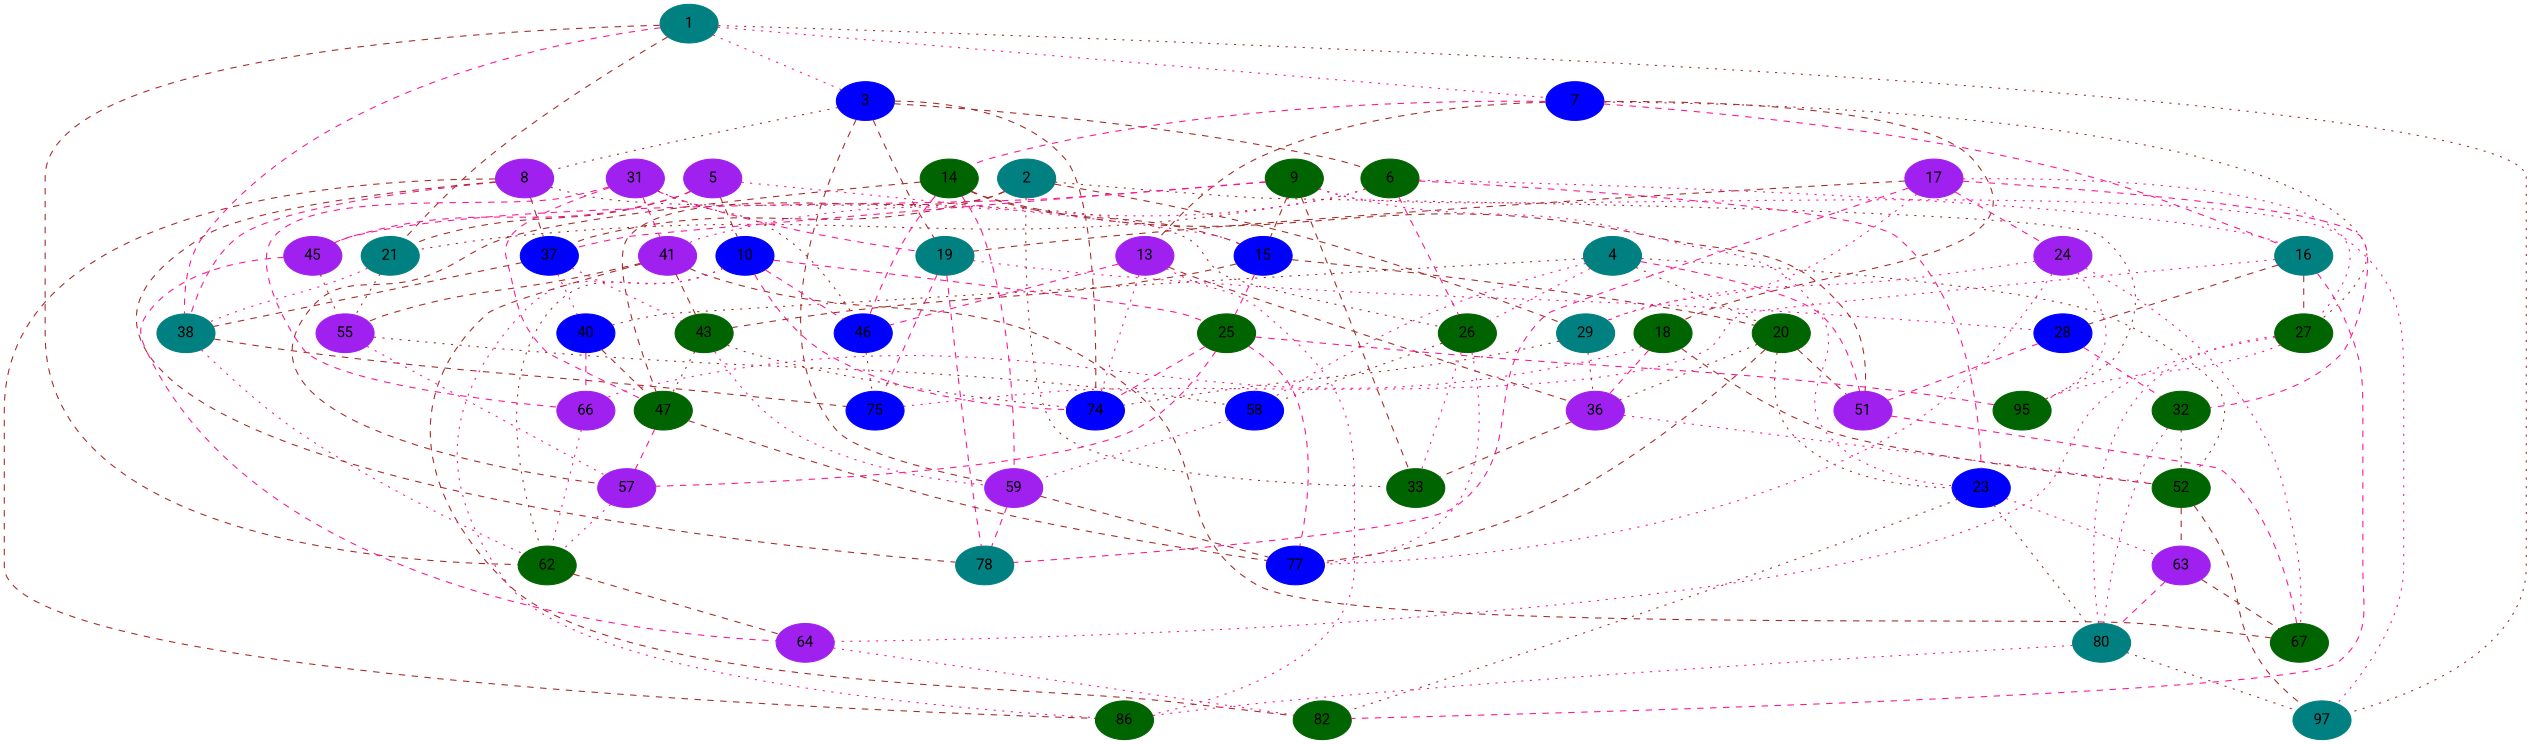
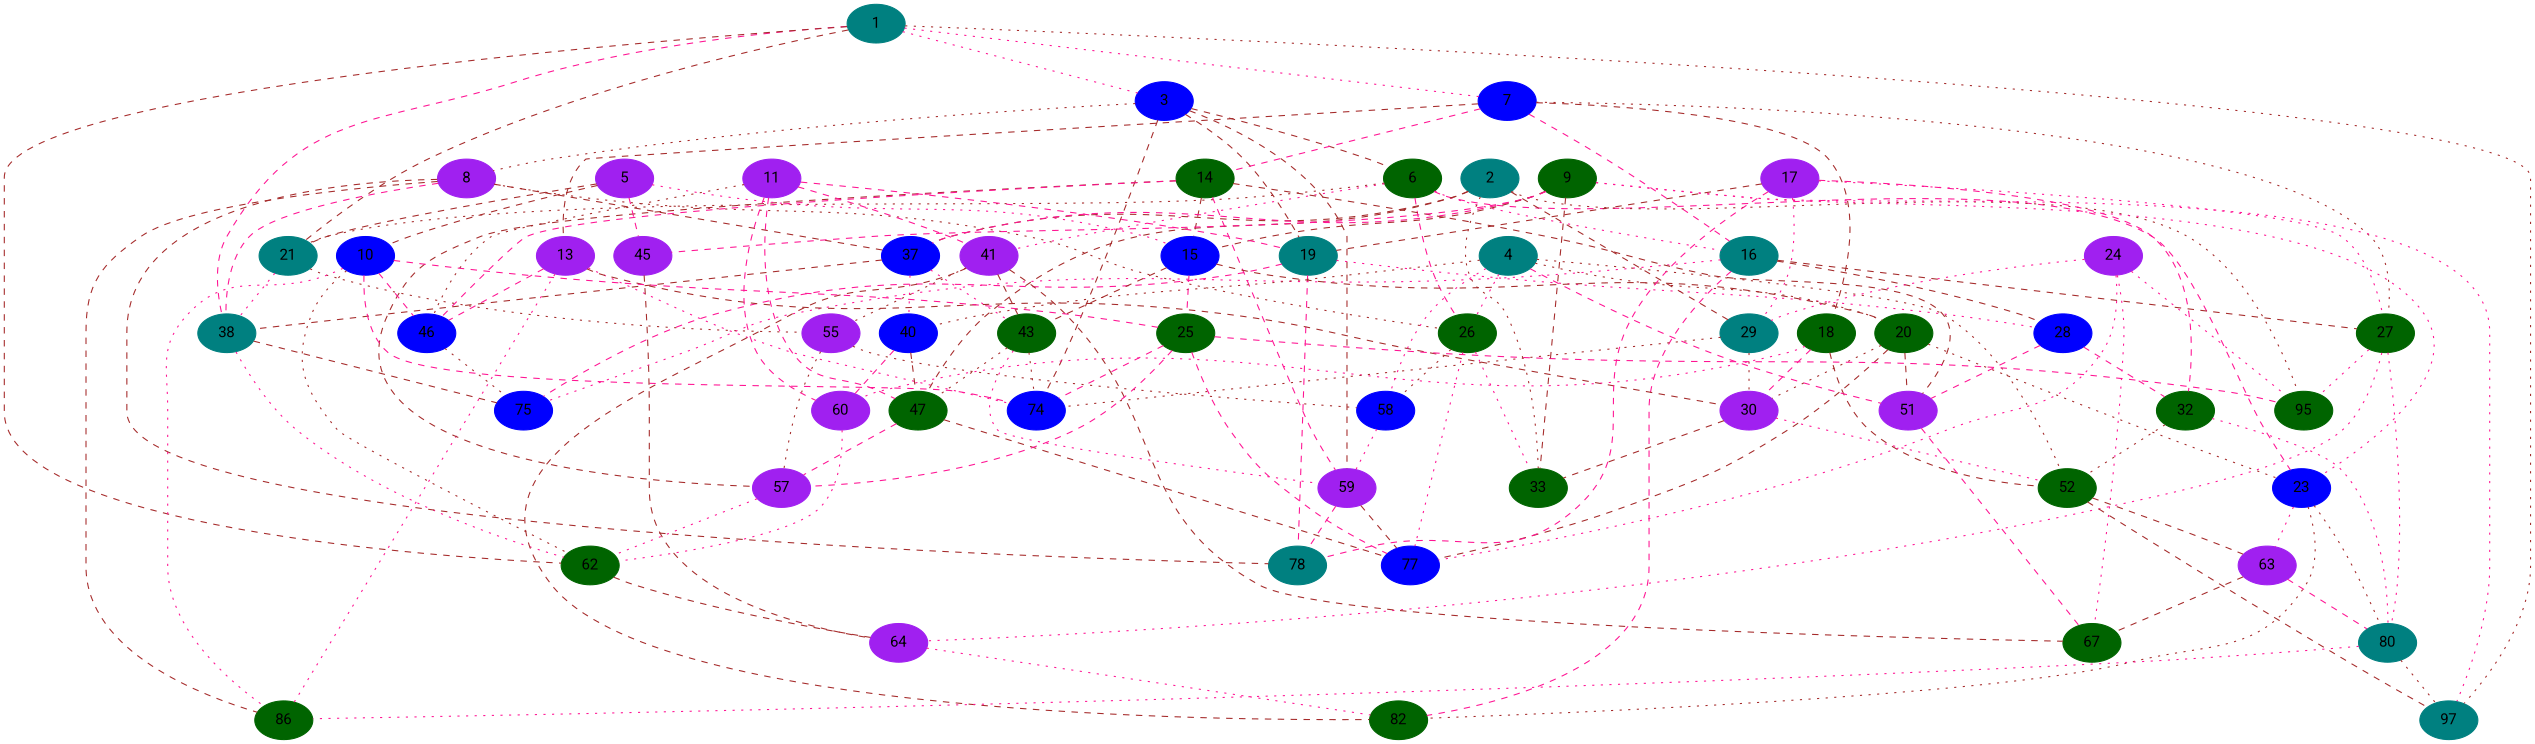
  graph {
    fontname=Roboto
    node [color=darkgreen fontname=Roboto style=filled]
    edge [color=deeppink fontname=Roboto style=dashed]
    1 [color=teal super="+12"]
    3 [color=blue super="+48"]
    7 [color=blue super="+84"]
    21 [color=teal super="+35"]
    38 [color=teal super="+54"]
    62 [super="+89"]
    97 [color=teal]
    6 [super="+31"]
    8 [color=purple super="+92"]
    19 [color=teal super="+71"]
    59 [color=purple super="+70"]
    74 [color=blue super="+85"]
    16 [color=teal super="+42"]
    13 [color=purple super="+22"]
    14 [super="+36"]
    18
    27 [super="+56"]
    55 [color=purple super="+98"]
    75 [color=blue]
    64 [color=purple]
    2 [color=teal super="+81"]
    29 [color=teal super="+53"]
    33
    37 [color=blue super="+61"]
    47 [super="+76"]
    95
-   30 [color=purple super="+68" label=36]
+   30 [color=purple super="+68"]
    40 [color=blue]
    43 [super="+87"]
    57 [color=purple super="+66"]
    77 [color=blue super="+88"]
    26 [super="+94"]
    23 [color=blue super="+49"]
    41 [color=purple super="+90"]
    78 [color=teal]
    86
    28 [color=blue]
    4 [color=teal super="+34"]
    20 [super="+96"]
    51 [color=purple super="+83"]
    52 [super="+79"]
    58 [color=blue]
-   60 [color=purple label=66]
+   60 [color=purple]
    67
    63 [color=purple]
    10 [color=blue super="+91"]
    25 [super="+44"]
    46 [color=blue super="+65"]
    5 [color=purple]
    15 [color=blue super="+69"]
    45 [color=purple]
    82
    80 [color=teal super="+93"]
    9 [super="+39"]
-   11 [color=purple super="+72" label=31]
+   11 [color=purple super="+72"]
    32
    17 [color=purple super="+50"]
    24 [color=purple super="+73"]
    1 -- 3 [style=dotted]
    1 -- 7 [style=dotted]
    1 -- 21 [color=brown]
    1 -- 38
    1 -- 62 [color=brown]
    1 -- 97 [color=brown style=dotted]
    3 -- 6 [color=brown]
    3 -- 8 [color=brown style=dotted]
    3 -- 19 [color=brown]
    3 -- 59 [color=brown]
    3 -- 74 [color=brown]
    7 -- 16
    7 -- 13 [color=brown]
    7 -- 14
    7 -- 18 [color=brown]
    7 -- 27 [color=brown style=dotted]
    21 -- 38 [style=dotted]
    21 -- 55 [color=brown style=dotted]
    38 -- 62 [style=dotted]
    38 -- 75 [color=brown]
    62 -- 64 [color=brown]
    6 -- 21 [color=brown style=dotted]
    6 -- 16 [style=dotted]
    6 -- 26
    6 -- 23
    6 -- 41 [style=dotted]
    8 -- 38
    8 -- 37 [color=brown]
    8 -- 26 [color=brown style=dotted]
    8 -- 78 [color=brown]
    8 -- 86 [color=brown]
    19 -- 75
    19 -- 78
    19 -- 28 [style=dotted]
    59 -- 77 [color=brown]
    59 -- 78
    16 -- 27 [color=brown]
    16 -- 75 [style=dotted]
    16 -- 28 [color=brown]
    16 -- 82
    13 -- 74 [style=dotted]
    13 -- 30 [color=brown]
    13 -- 86 [style=dotted]
    13 -- 46 [weight=2]
    14 -- 59
    14 -- 57 [color=brown]
    14 -- 51 [color=brown]
    14 -- 46
    14 -- 15 [color=brown]
    18 -- 30
    18 -- 52 [color=brown]
    18 -- 60 [style=dotted]
    27 -- 64 [style=dotted]
    27 -- 95 [style=dotted]
    27 -- 80 [style=dotted]
-   55 -- 57 [style=dotted]
+   55 -- 57 [color=brown style=dotted]
    55 -- 58 [color=brown style=dotted]
    64 -- 82 [style=dotted]
    2 -- 29 [color=brown weight=2]
    2 -- 33 [color=brown style=dotted]
    2 -- 37 [color=brown]
    2 -- 47 [color=brown]
    2 -- 95 [color=brown style=dotted]
    29 -- 74 [color=brown style=dotted]
    29 -- 30 [color=brown style=dotted]
    37 -- 38 [color=brown]
    37 -- 40 [style=dotted]
    37 -- 43 [style=dotted]
    47 -- 57
    47 -- 77 [color=brown]
    30 -- 33 [color=brown]
    30 -- 52 [style=dotted]
    40 -- 47 [color=brown]
    40 -- 60
    43 -- 59 [style=dotted]
    43 -- 74 [color=brown style=dotted]
    43 -- 47 [color=brown style=dotted]
    57 -- 62 [style=dotted]
    26 -- 33 [style=dotted]
    26 -- 77 [style=dotted]
    26 -- 58 [color=brown style=dotted]
    23 -- 63 [style=dotted]
    23 -- 82 [color=brown style=dotted]
    23 -- 80 [color=brown style=dotted]
-   41 -- 55 [color=brown]
+   41 -- 55 [color=brown style=dotted]
    41 -- 43 [color=brown]
    41 -- 67 [color=brown]
    41 -- 82 [color=brown]
    28 -- 51
    28 -- 32
    4 -- 40 [color=brown style=dotted]
    4 -- 26 [style=dotted]
    4 -- 20 [color=brown style=dotted]
    4 -- 51
    4 -- 52 [color=brown style=dotted]
    4 -- 58 [style=dotted]
    20 -- 30 [color=brown style=dotted]
    20 -- 77 [color=brown]
    20 -- 23 [color=brown style=dotted]
    20 -- 51 [color=brown]
    51 -- 67
    52 -- 97 [color=brown]
    52 -- 63 [color=brown]
    58 -- 59 [style=dotted]
    60 -- 62 [style=dotted]
    63 -- 67 [color=brown]
    63 -- 80
    10 -- 62 [color=brown style=dotted]
    10 -- 74
    10 -- 86 [style=dotted]
    10 -- 25
    10 -- 46
    25 -- 74
    25 -- 95
    25 -- 57
    25 -- 77
    46 -- 75 [color=brown style=dotted]
    5 -- 21 [color=brown weight=2]
    5 -- 10 [color=brown]
    5 -- 15 [style=dotted]
    5 -- 45
    15 -- 43 [color=brown]
    15 -- 20 [color=brown]
    15 -- 25
-   45 -- 55 [color=brown style=dotted]
-   45 -- 64
+   45 -- 64 [color=brown]
    80 -- 97 [color=brown style=dotted]
    80 -- 86 [style=dotted]
    9 -- 97 [style=dotted]
    9 -- 33 [color=brown]
    9 -- 37
    9 -- 23 [style=dotted]
    9 -- 15 [color=brown]
    9 -- 45
    11 -- 19
    11 -- 47
    11 -- 41
    11 -- 60
    11 -- 46 [color=brown style=dotted]
    32 -- 52 [color=brown style=dotted]
    32 -- 80 [style=dotted]
    17 -- 19 [color=brown]
    17 -- 27 [style=dotted]
    17 -- 29 [style=dotted]
    17 -- 78
    17 -- 32
-   17 -- 24
    24 -- 29 [style=dotted]
    24 -- 95 [style=dotted]
    24 -- 77 [style=dotted]
    24 -- 67 [style=dotted]
  }
